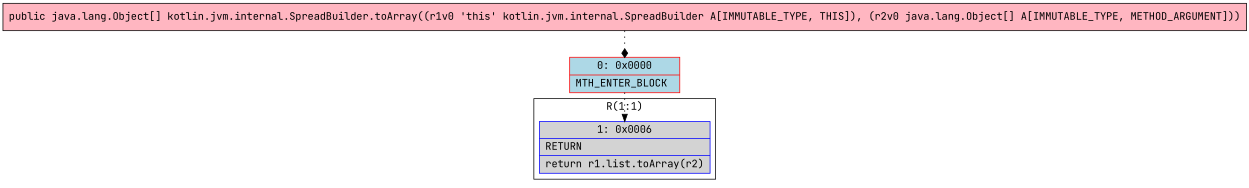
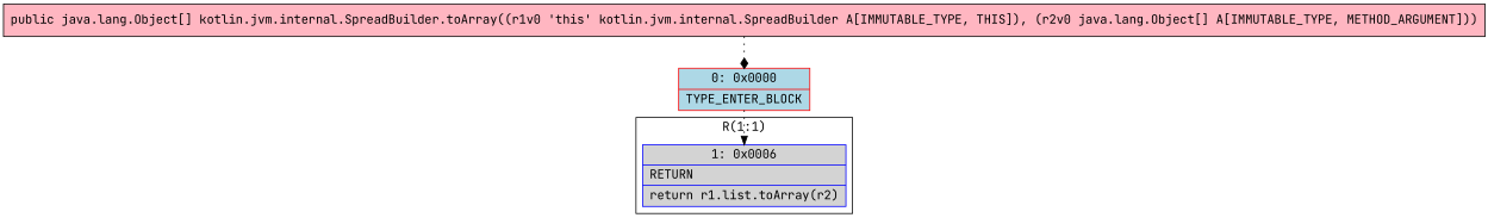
  digraph {
    fontname="JetBrains Mono"
    node [shape=record style=filled fontname="JetBrains Mono"]
    edge [style=dotted fontname="JetBrains Mono"]
    n1 [color=blue label="{1\:\ 0x0006|RETURN\l|return r1.list.toArray(r2)\l}" fillcolor=lightgrey]
-   n2 [color=red label="{0\:\ 0x0000|MTH_ENTER_BLOCK\l}" fillcolor=lightblue]
+   n2 [color=red label="{0\:\ 0x0000|TYPE_ENTER_BLOCK\l}" fillcolor=lightblue]
    n3 [label="{public java.lang.Object[] kotlin.jvm.internal.SpreadBuilder.toArray((r1v0 'this' kotlin.jvm.internal.SpreadBuilder A[IMMUTABLE_TYPE, THIS]), (r2v0 java.lang.Object[] A[IMMUTABLE_TYPE, METHOD_ARGUMENT])) }" fillcolor=lightpink]
    subgraph cluster_1 {
      label="R(1:1)"
      n1
    }
    n2 -> n1 [arrowhead=normal]
    n3 -> n2 [arrowhead=diamond]
  }
